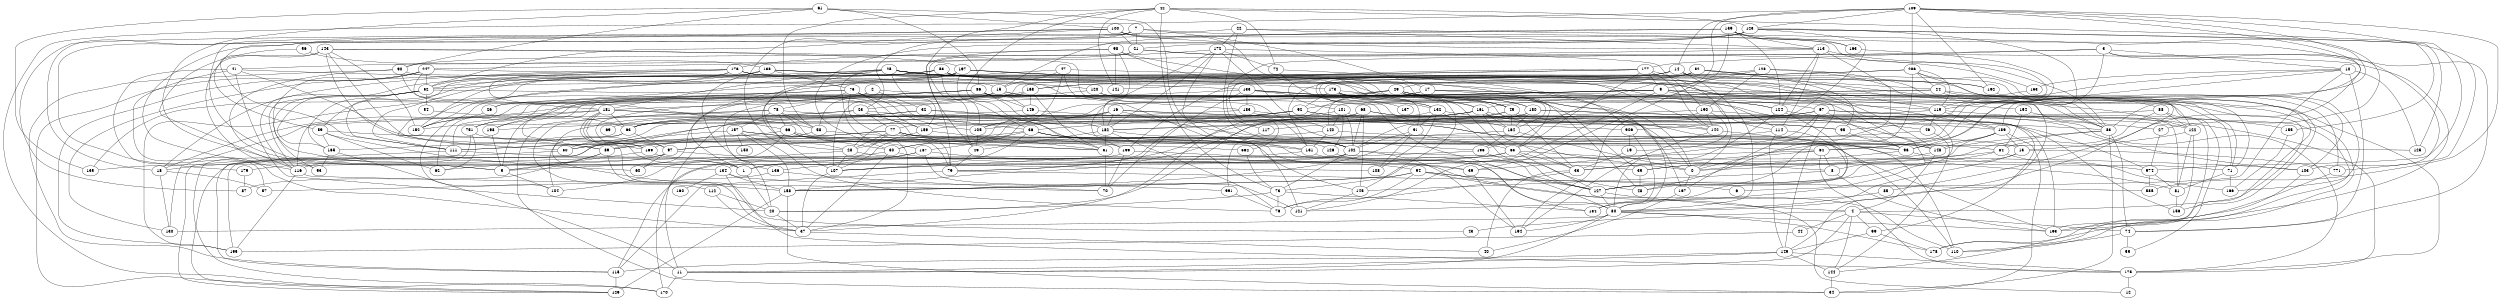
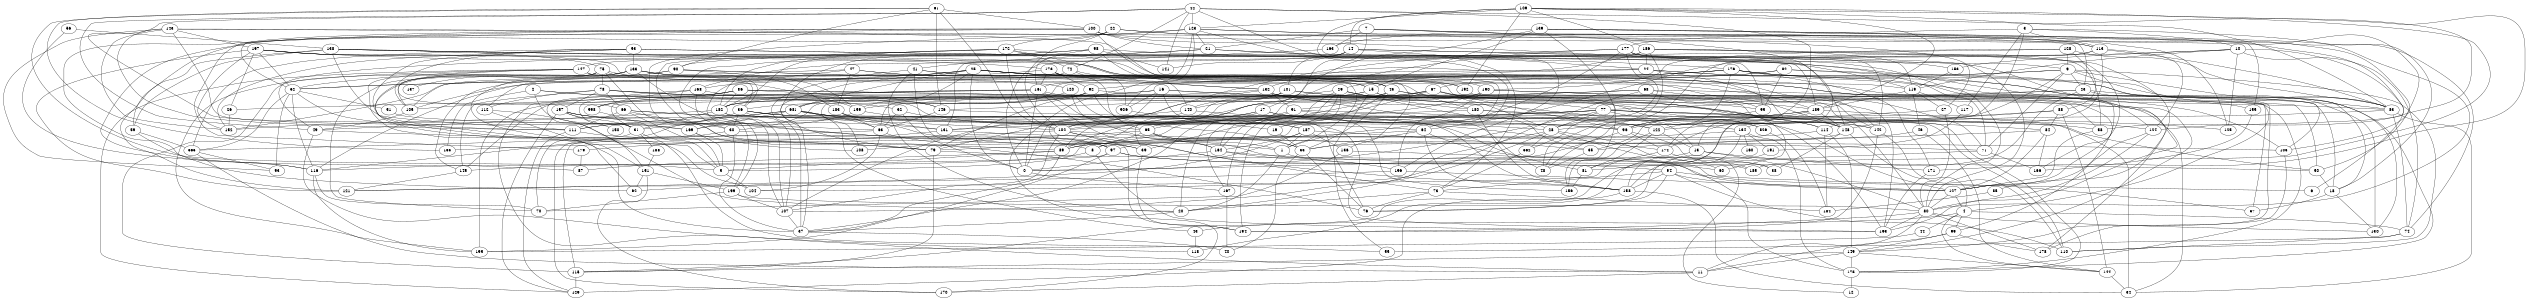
  strict graph {
    edge [weight=26]
    7
    17
    163
    21
    23
    134
    18
    122
    124
    65
    89
    5
    0
    49
    41
    153
    193
    83
    130
    31
    158
    77
    175
-   191 [label=991]
+   191
    160
    57
    81
    156
    13
    80
    127
    46
    8
    135
    1
    33
    87
    37
    104
    53
    133
    105
    71
-   165
+   165 [label=565]
    152
    183
    45
-   151 [label=751]
+   151
    148
    70
    137
    166
    93
    11
    194
    178
    131
    63
-   174 [label=974]
+   174
    102
    103
    164
    199
    170
    62
    4
+   38
    145
    143
    197
    169
    196
    111
    50
    52
    173
    36
    192
    119
    26
    108
    39
    129
    116
-   154
-   51 [label=54]
+   51
    132
    161
    92
    107
    30
-   126
+   126 [label=826]
    189
    27
    117
    56
    138
    75
    59
    136
    149
    121
    195
    79
    159
    78
    n107 [label=562]
    60
    96
    35
    34
+   118
    115
    144
    139
    113
    15
    28
    74
    48
-   147 [label=247]
+   147
    114
    146
-   198
+   198 [label=998]
    55
    12
    110
    167
    22
    172
    190
    90
    72
    182
    140
    179
    73
    142
    19
    120
    n141 [label=906]
    112
    76
    97
    128
    168
    88
    9
    84
    67
    61
    100
    86
    95
    109
-   186 [label=286]
+   186
    123
    14
-   171 [label=771]
-   185 [label=585]
+   171
+   185
    24
    85
    64
    155
    125
    141
    101
    91
    184
    3
    177
    10
    58
    6
    20
    66
    187
    2
    32
-   69
    47
    98
    176
-   181
+   181 [label=681]
    99
    43
    42
+   188
    25
    180
    40
    82
    29
    44
    157
    16
    94
    150
    68
    7 -- 17 [weight=194]
    7 -- 163 [weight=104]
    7 -- 21 [weight=42]
    7 -- 23 [weight=111]
    7 -- 134 [weight=134]
    7 -- 18 [weight=55]
    17 -- 122 [weight=117]
    17 -- 124 [weight=35]
    17 -- 65 [weight=15]
    17 -- 89 [weight=35]
    17 -- 5 [weight=177]
    163 -- 0 [weight=108]
    21 -- 49 [weight=47]
    21 -- 41 [weight=152]
    21 -- 153 [weight=104]
    21 -- 193 [weight=43]
    23 -- 83 [weight=48]
    23 -- 130 [weight=139]
    23 -- 31 [weight=2]
    23 -- 158 [weight=141]
    23 -- 77 [weight=127]
    134 -- 158 [weight=188]
    134 -- 175 [weight=162]
    134 -- 191 [weight=15]
    134 -- 160 [weight=129]
    18 -- 130 [weight=43]
    18 -- 57
    122 -- 81 [weight=177]
    122 -- 156 [weight=140]
    122 -- 13 [weight=188]
    124 -- 80 [weight=187]
    124 -- 127 [weight=3]
-   124 -- 46 [weight=77]
    65 -- 127 [weight=170]
    65 -- 8 [weight=143]
    65 -- 135 [weight=40]
    65 -- 1 [weight=86]
    65 -- 33 [weight=142]
    89 -- 5 [weight=138]
    89 -- 87 [weight=47]
    89 -- 37 [weight=64]
    5 -- 104 [weight=86]
    0 -- 167 [weight=87]
    49 -- 79 [weight=169]
+   49 -- 118 [weight=48]
    41 -- 57 [weight=151]
    41 -- 37 [weight=185]
    41 -- 15 [weight=44]
    41 -- 97 [weight=101]
    41 -- 20 [weight=122]
    153 -- 119 [weight=168]
    83 -- 148 [weight=104]
    83 -- 34 [weight=102]
    83 -- 74 [weight=104]
    31 -- 70 [weight=63]
+   31 -- 55 [weight=40]
+   31 -- 188 [weight=167]
    158 -- 129 [weight=116]
    158 -- 34 [weight=181]
    77 -- 134 [weight=124]
-   83 -- 0 [weight=41]
+   77 -- 0 [weight=41]
    77 -- 131 [weight=188]
    77 -- 169 [weight=76]
    77 -- 50 [weight=15]
    77 -- 79 [weight=178]
    77 -- 28 [weight=187]
    77 -- 84 [weight=4]
    77 -- 125 [weight=181]
    175 -- 12 [weight=113]
    191 -- 76 [weight=103]
    81 -- 156 [weight=82]
    13 -- 80 [weight=78]
    13 -- 121 [weight=20]
    13 -- 171 [weight=171]
    80 -- 193 [weight=169]
    80 -- 130 [weight=167]
    80 -- 11 [weight=23]
    80 -- 194 [weight=114]
    80 -- 178 [weight=43]
    127 -- 80 [weight=125]
    127 -- 4 [weight=122]
    46 -- 144 [weight=93]
    46 -- 97 [weight=196]
    8 -- 193 [weight=103]
    8 -- 145 [weight=115]
+   1 -- 38 [weight=78]
    1 -- 20 [weight=144]
    33 -- 76 [weight=159]
    33 -- 40 [weight=172]
    37 -- 40 [weight=57]
    53 -- 89 [weight=91]
    53 -- 80 [weight=138]
    53 -- 133 [weight=46]
    53 -- 105 [weight=130]
    53 -- 71 [weight=140]
    53 -- 165 [weight=44]
    53 -- 152 [weight=56]
    133 -- 8 [weight=116]
    133 -- 183 [weight=30]
    133 -- 45 [weight=173]
    133 -- 151 [weight=157]
    133 -- 148 [weight=99]
    133 -- 70 [weight=187]
    133 -- 137 [weight=135]
    105 -- 49 [weight=144]
    71 -- 81 [weight=167]
    71 -- 166 [weight=45]
    165 -- 93 [weight=7]
    165 -- 11 [weight=25]
    183 -- 131 [weight=16]
    183 -- 63 [weight=50]
    183 -- 174 [weight=160]
    45 -- 77 [weight=165]
    45 -- 33 [weight=97]
    45 -- 102 [weight=56]
    45 -- 103 [weight=9]
    45 -- 164 [weight=156]
    151 -- 199 [weight=66]
    151 -- 170 [weight=13]
    151 -- 62 [weight=198]
    148 -- 33 [weight=60]
    148 -- 4 [weight=37]
+   148 -- 38 [weight=61]
    11 -- 170 [weight=179]
    131 -- 71 [weight=17]
    131 -- 115 [weight=150]
    63 -- 104 [weight=32]
    63 -- 165 [weight=66]
    63 -- 97 [weight=61]
    174 -- 81 [weight=59]
    174 -- 185 [weight=110]
    102 -- 194 [weight=168]
    102 -- 103 [weight=160]
    102 -- 107 [weight=13]
    102 -- 179 [weight=41]
    102 -- 73 [weight=180]
    103 -- 178 [weight=113]
    164 -- 0 [weight=194]
    164 -- 196 [weight=124]
    164 -- 50 [weight=113]
    199 -- 80 [weight=98]
    199 -- 70 [weight=89]
    199 -- 107 [weight=7]
    4 -- 144 [weight=24]
    4 -- 74 [weight=182]
    4 -- 99 [weight=24]
    4 -- 43 [weight=152]
    4 -- 44 [weight=54]
    145 -- 121 [weight=6]
    143 -- 152 [weight=70]
    143 -- 93 [weight=44]
    143 -- 197 [weight=80]
    143 -- 169 [weight=95]
    143 -- 196 [weight=18]
    143 -- 111 [weight=137]
    143 -- 50 [weight=183]
    197 -- 152 [weight=123]
    197 -- 52 [weight=88]
    197 -- 173 [weight=103]
    197 -- 36 [weight=21]
    197 -- 192 [weight=103]
    197 -- 119 [weight=53]
    197 -- 26 [weight=141]
    169 -- 5 [weight=156]
    169 -- 108 [weight=130]
    196 -- 127 [weight=41]
    196 -- 62 [weight=32]
    111 -- 39 [weight=198]
    111 -- 129 [weight=13]
    50 -- 18 [weight=117]
    52 -- 165 [weight=52]
    52 -- 93 [weight=179]
    52 -- 111 [weight=107]
    52 -- 116 [weight=171]
-   52 -- 154 [weight=161]
    52 -- 51 [weight=141]
    173 -- 65 [weight=122]
    173 -- 145 [weight=59]
    173 -- 119 [weight=81]
    173 -- 132 [weight=135]
    173 -- 161 [weight=140]
    173 -- 92 [weight=80]
    36 -- 65 [weight=170]
    36 -- 127 [weight=172]
    36 -- 111 [weight=6]
    36 -- 107 [weight=112]
    36 -- 30 [weight=194]
    36 -- 126 [weight=160]
    192 -- 156 [weight=65]
    119 -- 46 [weight=47]
    119 -- 189 [weight=27]
    119 -- 27 [weight=197]
    119 -- 117 [weight=65]
    26 -- 152 [weight=129]
    39 -- 194 [weight=48]
    116 -- 70 [weight=174]
    116 -- 195 [weight=71]
-   154 -- 81 [weight=43]
-   154 -- 84 [weight=110]
    51 -- 63 [weight=93]
    132 -- 148 [weight=125]
    132 -- 108 [weight=11]
    132 -- 79 [weight=3]
    132 -- 48 [weight=57]
    132 -- 91 [weight=121]
    161 -- 0 [weight=92]
    161 -- 33 [weight=31]
    161 -- 105 [weight=18]
    161 -- 11 [weight=137]
    161 -- 164 [weight=37]
    161 -- 182 [weight=20]
    161 -- 99 [weight=97]
    92 -- 156 [weight=49]
    92 -- 36 [weight=112]
    92 -- 79 [weight=62]
    92 -- 198 [weight=192]
    92 -- 95 [weight=180]
    107 -- 37 [weight=8]
    30 -- 37 [weight=113]
    30 -- 170 [weight=199]
    30 -- 39 [weight=136]
    126 -- 184 [weight=106]
    189 -- 13 [weight=101]
    189 -- 148 [weight=144]
    189 -- 96 [weight=10]
    189 -- 35 [weight=139]
    189 -- 34 [weight=152]
-   n141 -- 80 [weight=68]
+   189 -- 118 [weight=42]
+   27 -- 80 [weight=68]
    27 -- 174 [weight=31]
    117 -- 191 [weight=171]
    56 -- 116 [weight=20]
    56 -- 138 [weight=44]
    138 -- 111 [weight=189]
    138 -- 189 [weight=82]
    138 -- 75 [weight=43]
    138 -- 59 [weight=68]
    138 -- 136 [weight=88]
    138 -- 149 [weight=85]
    138 -- 121 [weight=116]
    75 -- 104 [weight=75]
    75 -- 105 [weight=194]
    75 -- 62 [weight=61]
    75 -- 36 [weight=143]
    75 -- 79 [weight=50]
    75 -- 159 [weight=200]
    75 -- 78 [weight=90]
    59 -- 165 [weight=58]
    59 -- 62 [weight=176]
-   59 -- n107 [weight=159]
-   59 -- 60 [weight=67]
+   28 -- n107 [weight=159]
+   28 -- 60 [weight=67]
    136 -- 57 [weight=15]
    136 -- 70 [weight=109]
    149 -- 175 [weight=199]
    149 -- 11 [weight=199]
    149 -- 115 [weight=64]
    149 -- 144 [weight=156]
    79 -- 115 [weight=142]
    79 -- 185 [weight=23]
    159 -- 31 [weight=49]
    159 -- 28 [weight=93]
    78 -- 81 [weight=150]
    78 -- 145 [weight=129]
    78 -- 34 [weight=140]
    78 -- 112 [weight=69]
    78 -- 58 [weight=50]
    78 -- 66
    78 -- 157 [weight=145]
    n107 -- 73 [weight=61]
    96 -- 0 [weight=99]
    96 -- 174 [weight=160]
+   96 -- 38 [weight=153]
    35 -- 48
    115 -- 129 [weight=140]
    144 -- 34 [weight=184]
    139 -- 163 [weight=99]
    139 -- 124 [weight=30]
    139 -- 39 [weight=129]
    139 -- 113 [weight=71]
    139 -- 15 [weight=166]
    139 -- 28 [weight=65]
    139 -- 74 [weight=163]
    113 -- 124 [weight=125]
    113 -- 83 [weight=130]
    113 -- 48 [weight=199]
    113 -- 147 [weight=114]
    113 -- 114 [weight=31]
    15 -- 80 [weight=156]
    15 -- 60 [weight=115]
    15 -- 146 [weight=170]
    15 -- 198 [weight=23]
    15 -- 55 [weight=15]
    28 -- 104 [weight=168]
    28 -- 107 [weight=31]
    28 -- 12 [weight=92]
    74 -- 55 [weight=28]
    74 -- 110 [weight=110]
    147 -- 1 [weight=24]
    147 -- 71 [weight=130]
    147 -- 52 [weight=29]
    147 -- 129 [weight=52]
    147 -- 195 [weight=81]
    147 -- 66 [weight=70]
    114 -- 89 [weight=141]
    114 -- 149 [weight=191]
    114 -- 184 [weight=133]
    146 -- 63 [weight=121]
    146 -- 142 [weight=106]
    198 -- 5 [weight=18]
    167 -- 40 [weight=180]
    22 -- 102 [weight=125]
    22 -- 27 [weight=132]
    22 -- 59 [weight=102]
    22 -- 113 [weight=81]
    22 -- 172 [weight=56]
    172 -- 102 [weight=123]
    172 -- 199 [weight=33]
    172 -- 190 [weight=30]
    172 -- 90 [weight=138]
    172 -- 72 [weight=190]
    172 -- 182 [weight=141]
    172 -- 140 [weight=63]
    190 -- 175 [weight=45]
    190 -- 194 [weight=109]
    190 -- 182 [weight=153]
    190 -- 142 [weight=195]
    190 -- 19 [weight=59]
    90 -- 5 [weight=85]
+   90 -- 189 [weight=142]
    90 -- 159 [weight=118]
    90 -- 115 [weight=179]
    90 -- 120 [weight=13]
    72 -- 132 [weight=21]
    72 -- n141 [weight=170]
+   72 -- 112 [weight=183]
    182 -- 49 [weight=70]
    182 -- 31 [weight=149]
    182 -- 102 [weight=68]
    182 -- 76 [weight=28]
    140 -- 193 [weight=32]
    140 -- 131 [weight=177]
    140 -- 97 [weight=29]
    179 -- 87 [weight=66]
    73 -- 76 [weight=25]
    73 -- 184 [weight=199]
    73 -- 20 [weight=178]
    142 -- 194 [weight=80]
    142 -- 110 [weight=192]
    19 -- 33 [weight=150]
    120 -- 193 [weight=170]
    120 -- 164 [weight=133]
    120 -- 181 [weight=68]
    n141 -- 19 [weight=103]
    112 -- 37 [weight=162]
    112 -- 20 [weight=51]
    97 -- 116 [weight=79]
    97 -- 195 [weight=15]
    97 -- 60 [weight=193]
    97 -- 94 [weight=96]
    128 -- 83 [weight=147]
    128 -- 190 [weight=154]
    128 -- 168 [weight=162]
    128 -- 88 [weight=59]
    128 -- 9 [weight=191]
    168 -- 31 [weight=2]
    168 -- 107 [weight=123]
    168 -- 146 [weight=72]
    168 -- 198 [weight=123]
    88 -- 122 [weight=95]
    88 -- 115 [weight=67]
    88 -- 144 [weight=98]
    88 -- 84 [weight=165]
    9 -- 23 [weight=88]
    9 -- 18 [weight=29]
    9 -- 83 [weight=193]
    9 -- 105 [weight=85]
    9 -- 71 [weight=199]
-   9 -- 121 [weight=103]
+   197 -- 121 [weight=103]
    9 -- 28 [weight=39]
    9 -- 110 [weight=36]
    9 -- 67 [weight=88]
    84 -- 127 [weight=116]
    84 -- 166 [weight=71]
    84 -- 35 [weight=46]
    67 -- 89 [weight=31]
    67 -- 178 [weight=101]
    67 -- 39 [weight=24]
    67 -- 159 [weight=8]
    67 -- 96
    67 -- 167 [weight=191]
    67 -- 155 [weight=170]
    61 -- 5 [weight=12]
    61 -- 135 [weight=121]
    61 -- 102 [weight=11]
    61 -- 90 [weight=51]
    61 -- 100 [weight=75]
-   61 -- 86 [weight=136]
+   61 -- 146 [weight=136]
    100 -- 21 [weight=88]
    100 -- 87 [weight=187]
    100 -- 45 [weight=135]
    100 -- 52 [weight=39]
    100 -- 113 [weight=186]
    100 -- 179 [weight=47]
    100 -- 95 [weight=185]
    86 -- 83 [weight=139]
    86 -- 151 [weight=67]
    86 -- 26 [weight=16]
    86 -- 195 [weight=190]
    86 -- 146 [weight=154]
    86 -- 182 [weight=148]
    86 -- 142 [weight=31]
    95 -- 96
    109 -- 83 [weight=130]
    109 -- 196 [weight=60]
    109 -- 192 [weight=138]
    109 -- 189 [weight=9]
    109 -- 186 [weight=115]
    109 -- 123 [weight=136]
    109 -- 14 [weight=157]
    109 -- 171 [weight=9]
    109 -- 185 [weight=27]
    186 -- 166 [weight=51]
    186 -- 131 [weight=97]
    186 -- 119 [weight=94]
    186 -- 132 [weight=176]
    186 -- 48 [weight=156]
    186 -- 24 [weight=193]
    186 -- 85 [weight=75]
    123 -- 21 [weight=121]
-   109 -- 170 [weight=17]
+   123 -- 170 [weight=17]
    123 -- 116 [weight=156]
    123 -- 30 [weight=181]
    123 -- n141 [weight=153]
    123 -- 64 [weight=140]
    123 -- 155 [weight=8]
    123 -- 125
    14 -- 80 [weight=140]
    14 -- 148 [weight=114]
    14 -- 199 [weight=96]
    14 -- 24 [weight=82]
    14 -- 141 [weight=45]
    14 -- 101 [weight=85]
    171 -- 193 [weight=85]
    24 -- 122 [weight=71]
    24 -- 175 [weight=161]
    24 -- 4 [weight=169]
    24 -- 161 [weight=145]
    24 -- 92 [weight=4]
    85 -- 184 [weight=103]
    64 -- 158 [weight=130]
    64 -- 175 [weight=182]
    64 -- 8 [weight=111]
    64 -- 33 [weight=85]
    155 -- 166 [weight=123]
    101 -- 148 [weight=71]
    101 -- 63 [weight=151]
    101 -- 102 [weight=49]
    101 -- 126 [weight=156]
    101 -- 140 [weight=149]
    91 -- 158 [weight=14]
    91 -- 102 [weight=55]
    91 -- 108 [weight=114]
    91 -- 110 [weight=133]
    3 -- 80 [weight=25]
    3 -- 103 [weight=73]
    3 -- 117 [weight=136]
    3 -- 96 [weight=159]
    3 -- 177 [weight=97]
    3 -- 10 [weight=19]
    177 -- 65 [weight=197]
    177 -- 0 [weight=150]
    177 -- 1 [weight=24]
    177 -- n107 [weight=66]
    177 -- 142 [weight=176]
    177 -- 9 [weight=43]
    177 -- 58 [weight=98]
    10 -- 153 [weight=56]
    10 -- 119 [weight=163]
    10 -- 74 [weight=126]
    10 -- 64 [weight=185]
    10 -- 125 [weight=195]
    10 -- 6 [weight=145]
-   58 -- 89 [weight=136]
+   134 -- 89 [weight=136]
    58 -- 127 [weight=184]
    20 -- 37 [weight=53]
    66 -- 5 [weight=147]
    66 -- 111 [weight=76]
    66 -- 30 [weight=20]
    66 -- 96 [weight=191]
    66 -- 187 [weight=13]
    187 -- 1 [weight=164]
-   180 -- 164 [weight=123]
+   187 -- 164 [weight=123]
    187 -- 136 [weight=87]
    187 -- 121 [weight=31]
    187 -- 35 [weight=20]
    2 -- 135 [weight=93]
    2 -- 169 [weight=199]
    2 -- 114 [weight=135]
    2 -- 32 [weight=8]
    32 -- 0 [weight=94]
    32 -- 63 [weight=80]
    32 -- 64 [weight=165]
-   32 -- 69 [weight=45]
    47 -- 105 [weight=154]
    47 -- 183 [weight=36]
    47 -- 107 [weight=56]
    47 -- 15 [weight=28]
    47 -- 142 [weight=162]
    98 -- 45 [weight=141]
    98 -- 161 [weight=34]
    98 -- 79 [weight=17]
    98 -- 182 [weight=127]
    98 -- 141 [weight=102]
    98 -- 176 [weight=117]
    176 -- 18 [weight=96]
    176 -- 130 [weight=130]
    176 -- 127 [weight=197]
    176 -- 52 [weight=102]
    176 -- 116 [weight=132]
    176 -- 48 [weight=8]
    176 -- 171 [weight=177]
    176 -- 181 [weight=34]
    181 -- 1 [weight=84]
    181 -- 63 [weight=151]
    181 -- 169 [weight=132]
    181 -- 111 [weight=126]
    181 -- 116 [weight=158]
    181 -- 96 [weight=153]
    181 -- 58 [weight=15]
    181 -- 43 [weight=99]
-   4 -- 11 [weight=11]
+   99 -- 11 [weight=11]
    99 -- 178 [weight=65]
    99 -- 149 [weight=169]
+   43 -- 118 [weight=183]
    42 -- 49 [weight=91]
    42 -- 31 [weight=41]
    42 -- 174 [weight=28]
    42 -- 72 [weight=172]
    42 -- 73 [weight=115]
    42 -- 123 [weight=170]
    42 -- 141 [weight=174]
    42 -- 58 [weight=168]
+   188 -- 151 [weight=188]
    25 -- 124
    25 -- 0 [weight=48]
    25 -- 37 [weight=38]
    25 -- 152 [weight=50]
    25 -- 52 [weight=24]
    25 -- 192 [weight=9]
    25 -- 149 [weight=2]
    25 -- 159 [weight=87]
    25 -- 28 [weight=121]
    25 -- 181 [weight=136]
    25 -- 180 [weight=196]
    180 -- 122 [weight=198]
    180 -- 158 [weight=63]
    180 -- 175 [weight=155]
    180 -- 152 [weight=111]
    82 -- 83 [weight=5]
    82 -- 103 [weight=118]
    82 -- 168 [weight=38]
    82 -- 95 [weight=94]
-   82 -- 91 [weight=41]
+   45 -- 91 [weight=41]
    82 -- 29 [weight=58]
    29 -- 37 [weight=24]
    29 -- 164 [weight=52]
    29 -- 35 [weight=60]
    29 -- 114
    29 -- 167 [weight=138]
    29 -- 140 [weight=126]
    29 -- 20 [weight=115]
    29 -- 180 [weight=13]
    44 -- 195 [weight=43]
    157 -- 31 [weight=38]
    157 -- 158 [weight=140]
    157 -- 131 [weight=6]
    157 -- 129 [weight=100]
    157 -- 76 [weight=165]
    157 -- 150
    16 -- 13 [weight=194]
    16 -- 107 [weight=197]
    16 -- 30 [weight=49]
    16 -- 189 [weight=170]
    16 -- 182 [weight=117]
    16 -- n141 [weight=181]
    16 -- 187 [weight=195]
    94 -- 158 [weight=19]
    94 -- 127 [weight=60]
    94 -- 110 [weight=131]
    94 -- 73 [weight=97]
    94 -- 76 [weight=153]
    94 -- 6 [weight=38]
    68 -- 193 [weight=135]
    68 -- 102 [weight=49]
    68 -- 145 [weight=197]
    68 -- 50 [weight=114]
    68 -- 95 [weight=22]
    68 -- 20 [weight=18]
  }
